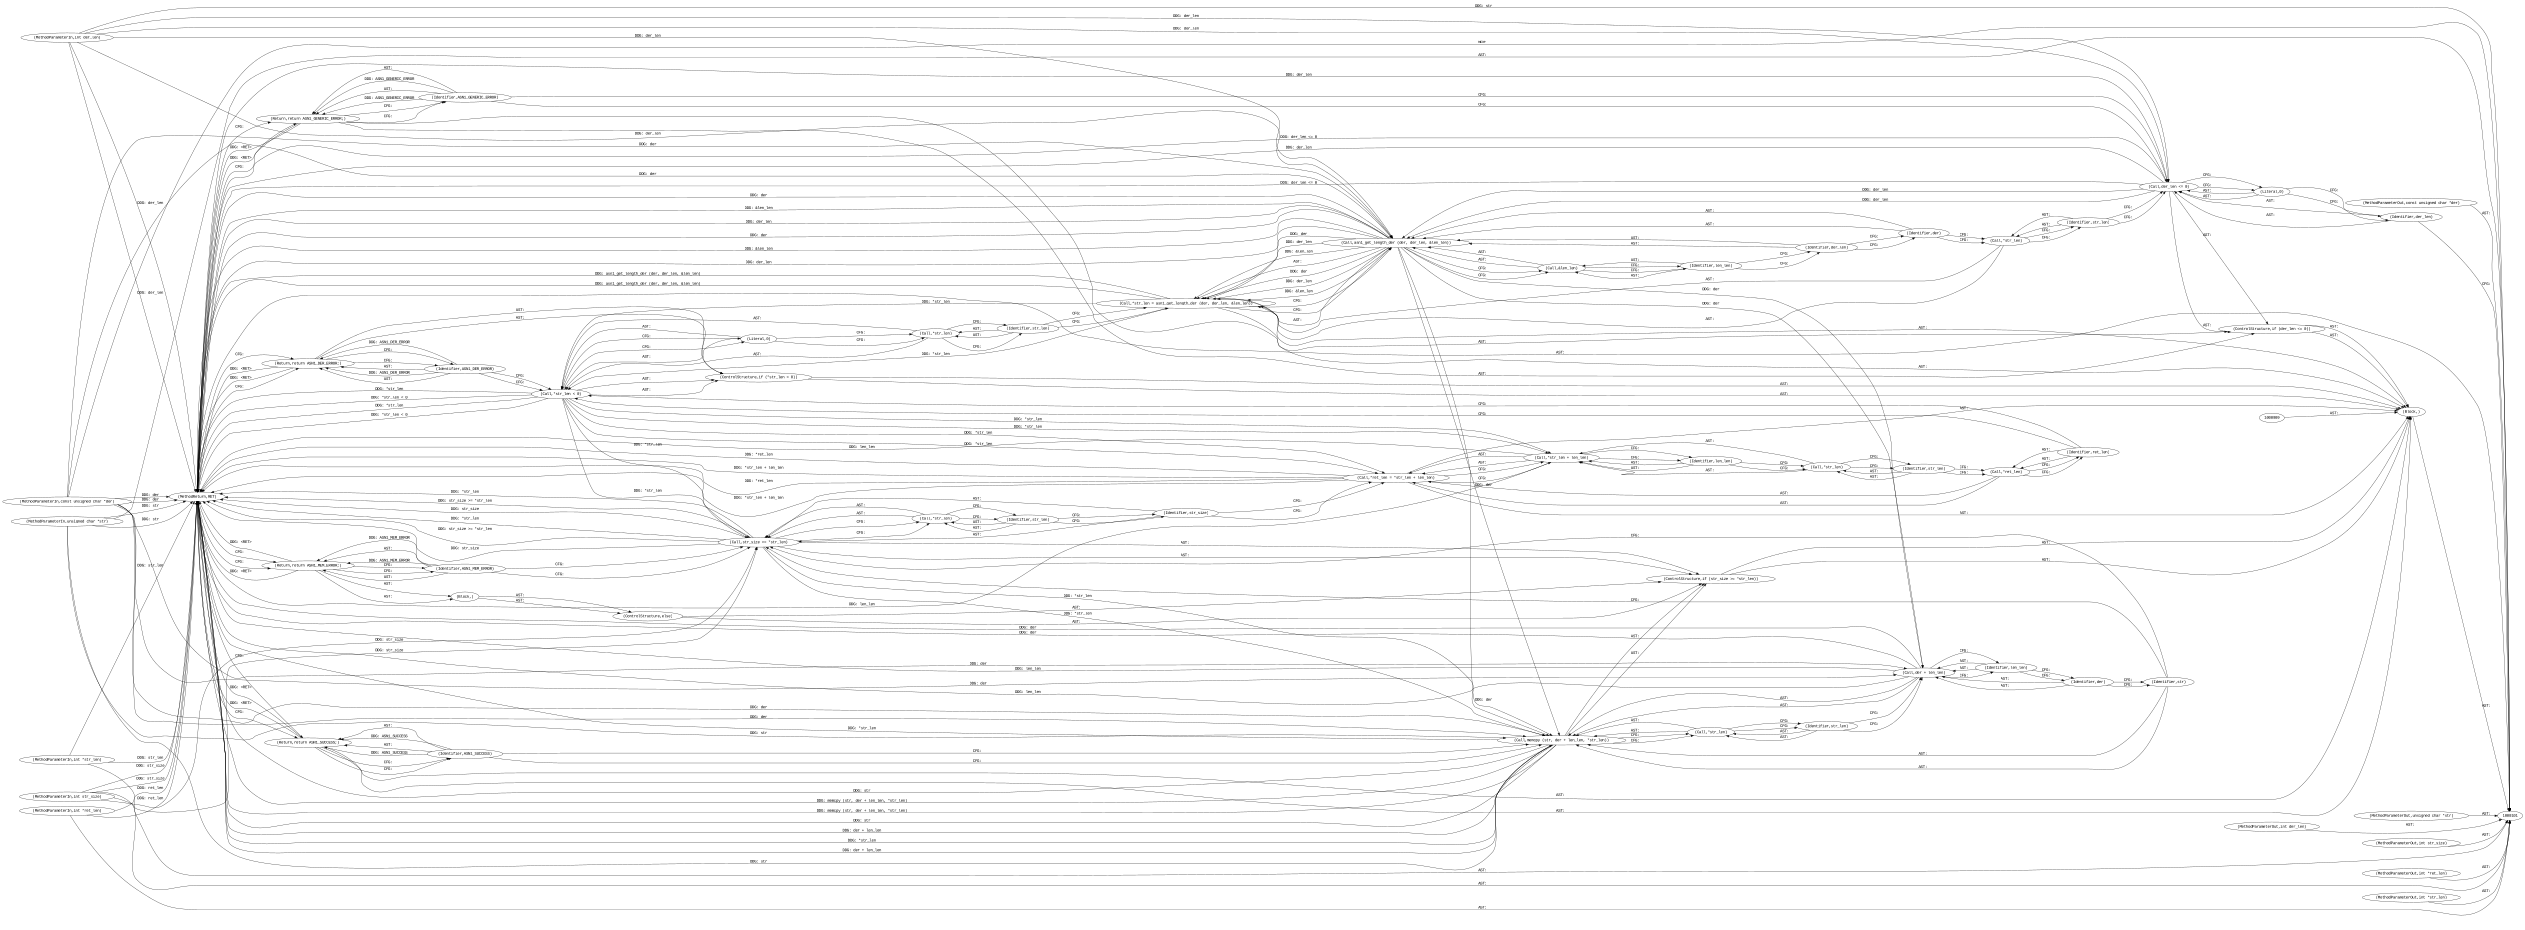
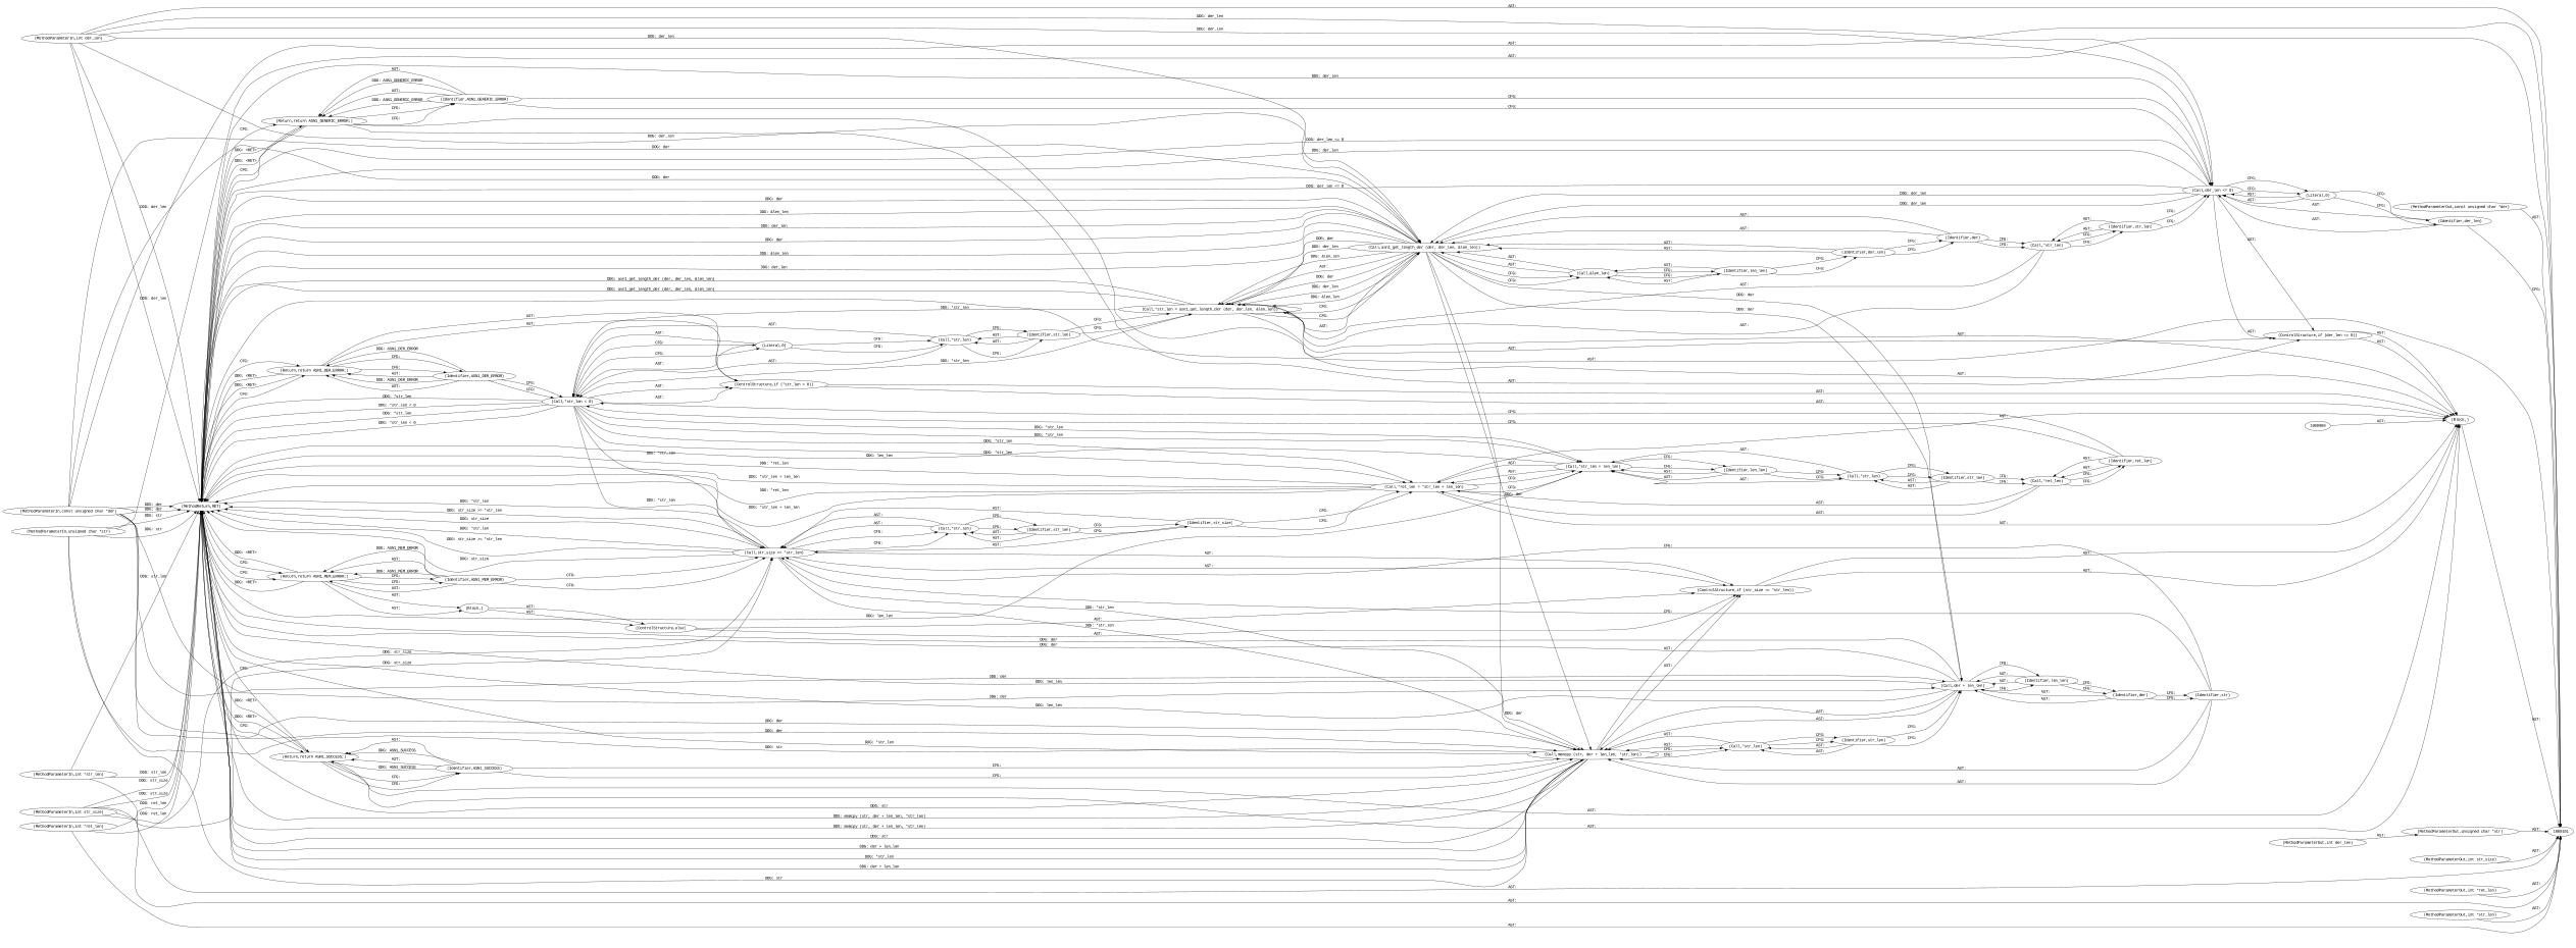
  digraph {
    fontname="Liberation Mono"
    rankdir=LR
    node [fontname="Liberation Mono"]
    edge [fontname="Liberation Mono"]
    n1 [label="(MethodReturn,RET)"]
    n2 [label="(Return,return ASN1_DER_ERROR;)"]
    n3 [label="(Return,return ASN1_MEM_ERROR;)"]
    n4 [label="(Return,return ASN1_SUCCESS;)"]
    n5 [label="(Return,return ASN1_GENERIC_ERROR;)"]
    1000101
    n7 [label="(ControlStructure,if (*str_len < 0))"]
    n8 [label="(Identifier,ASN1_DER_ERROR)"]
    n9 [label="(Block,)"]
    n10 [label="(Identifier,ASN1_MEM_ERROR)"]
    n11 [label="(Block,)"]
    n12 [label="(Identifier,ASN1_SUCCESS)"]
    n13 [label="(ControlStructure,if (der_len <= 0))"]
    n14 [label="(Identifier,ASN1_GENERIC_ERROR)"]
    n15 [label="(MethodParameterIn,const unsigned char *der)"]
    n16 [label="(Call,asn1_get_length_der (der, der_len, &len_len))"]
    n17 [label="(Call,der + len_len)"]
    n18 [label="(Call,memcpy (str, der + len_len, *str_len))"]
    n19 [label="(Call,*str_len = asn1_get_length_der (der, der_len, &len_len))"]
    n20 [label="(Call,&len_len)"]
    n21 [label="(Identifier,len_len)"]
    n22 [label="(ControlStructure,if (str_size >= *str_len))"]
    n23 [label="(Call,*str_len)"]
    n24 [label="(MethodParameterOut,const unsigned char *der)"]
    n25 [label="(MethodParameterIn,int der_len)"]
    n26 [label="(Call,der_len <= 0)"]
    n27 [label="(Literal,0)"]
    n28 [label="(MethodParameterOut,int der_len)"]
    n29 [label="(Call,*str_len < 0)"]
    n30 [label="(Identifier,len_len)"]
    n31 [label="(Literal,0)"]
    n32 [label="(Call,*str_len + len_len)"]
    n33 [label="(Call,*ret_len = *str_len + len_len)"]
    n34 [label="(Call,str_size >= *str_len)"]
    n35 [label="(Call,*str_len)"]
    n36 [label="(Identifier,str_len)"]
    n37 [label="(Identifier,der)"]
    n38 [label="(Identifier,der_len)"]
    n39 [label="(Call,*str_len)"]
    n40 [label="(Identifier,str_len)"]
    n41 [label="(Identifier,len_len)"]
    n42 [label="(Call,*str_len)"]
    n43 [label="(Call,*str_len)"]
    n44 [label="(Identifier,str_len)"]
    n45 [label="(Call,*ret_len)"]
    n46 [label="(Identifier,ret_len)"]
    n47 [label="(Identifier,str_len)"]
    n48 [label="(Identifier,str_size)"]
    n49 [label="(Identifier,str)"]
    n50 [label="(Identifier,der)"]
    n51 [label="(Identifier,str_len)"]
    n52 [label="(ControlStructure,else)"]
    n53 [label="(MethodParameterIn,unsigned char *str)"]
    n54 [label="(MethodParameterOut,unsigned char *str)"]
    n55 [label="(MethodParameterIn,int str_size)"]
    n56 [label="(MethodParameterOut,int str_size)"]
    n57 [label="(MethodParameterIn,int *ret_len)"]
    n58 [label="(MethodParameterOut,int *ret_len)"]
    n59 [label="(MethodParameterIn,int *str_len)"]
    n60 [label="(MethodParameterOut,int *str_len)"]
    n61 [label="(Identifier,der_len)"]
    n62 [label=1000909]
    n1 -> n2 [label="CFG: "]
    n1 -> n2 [label="CFG: "]
    n1 -> n3 [label="CFG: "]
    n1 -> n3 [label="CFG: "]
    n1 -> n4 [label="CFG: "]
    n1 -> n4 [label="CFG: "]
    n1 -> n5 [label="CFG: "]
    n1 -> n5 [label="CFG: "]
    n1 -> 1000101 [label="AST: "]
    n2 -> n1 [label="DDG: <RET>"]
    n2 -> n1 [label="DDG: <RET>"]
    n2 -> n7 [label="AST: "]
    n2 -> n7 [label="AST: "]
    n2 -> n8 [label="CFG: "]
    n2 -> n8 [label="CFG: "]
    n3 -> n1 [label="DDG: <RET>"]
    n3 -> n1 [label="DDG: <RET>"]
    n3 -> n9 [label="AST: "]
    n3 -> n9 [label="AST: "]
    n3 -> n10 [label="CFG: "]
    n3 -> n10 [label="CFG: "]
    n4 -> n1 [label="DDG: <RET>"]
    n4 -> n1 [label="DDG: <RET>"]
    n4 -> n11 [label="AST: "]
    n4 -> n11 [label="AST: "]
    n4 -> n12 [label="CFG: "]
    n4 -> n12 [label="CFG: "]
    n5 -> n1 [label="DDG: <RET>"]
    n5 -> n1 [label="DDG: <RET>"]
    n5 -> n13 [label="AST: "]
    n5 -> n13 [label="AST: "]
    n5 -> n14 [label="CFG: "]
    n5 -> n14 [label="CFG: "]
    n7 -> n11 [label="AST: "]
    n7 -> n11 [label="AST: "]
    n8 -> n2 [label="AST: "]
    n8 -> n2 [label="DDG: ASN1_DER_ERROR"]
    n8 -> n2 [label="AST: "]
    n8 -> n2 [label="DDG: ASN1_DER_ERROR"]
    n8 -> n29 [label="CFG: "]
    n8 -> n29 [label="CFG: "]
    n9 -> n52 [label="AST: "]
    n9 -> n52 [label="AST: "]
    n10 -> n3 [label="AST: "]
    n10 -> n3 [label="DDG: ASN1_MEM_ERROR"]
    n10 -> n3 [label="AST: "]
    n10 -> n3 [label="DDG: ASN1_MEM_ERROR"]
    n10 -> n34 [label="CFG: "]
    n10 -> n34 [label="CFG: "]
    n11 -> 1000101 [label="AST: "]
    n12 -> n4 [label="AST: "]
    n12 -> n4 [label="DDG: ASN1_SUCCESS"]
    n12 -> n4 [label="AST: "]
    n12 -> n4 [label="DDG: ASN1_SUCCESS"]
    n12 -> n18 [label="CFG: "]
    n12 -> n18 [label="CFG: "]
    n13 -> n11 [label="AST: "]
    n13 -> n11 [label="AST: "]
    n14 -> n5 [label="AST: "]
    n14 -> n5 [label="DDG: ASN1_GENERIC_ERROR"]
    n14 -> n5 [label="AST: "]
    n14 -> n5 [label="DDG: ASN1_GENERIC_ERROR"]
    n14 -> n26 [label="CFG: "]
    n14 -> n26 [label="CFG: "]
    n15 -> n1 [label="DDG: der"]
    n15 -> n1 [label="DDG: der"]
-   n15 -> 1000101 [label="MEM: "]
+   n15 -> 1000101 [label="AST: "]
    n15 -> n16 [label="DDG: der"]
    n15 -> n16 [label="DDG: der"]
    n15 -> n17 [label="DDG: der"]
    n15 -> n17 [label="DDG: der"]
    n15 -> n18 [label="DDG: der"]
    n15 -> n18 [label="DDG: der"]
    n16 -> n1 [label="DDG: der_len"]
    n16 -> n1 [label="DDG: der"]
    n16 -> n1 [label="DDG: &len_len"]
    n16 -> n1 [label="DDG: der_len"]
    n16 -> n1 [label="DDG: der"]
    n16 -> n1 [label="DDG: &len_len"]
    n16 -> n17 [label="DDG: der"]
    n16 -> n17 [label="DDG: der"]
    n16 -> n18 [label="DDG: der"]
    n16 -> n18 [label="DDG: der"]
    n16 -> n19 [label="AST: "]
    n16 -> n19 [label="DDG: der"]
    n16 -> n19 [label="DDG: der_len"]
    n16 -> n19 [label="DDG: &len_len"]
    n16 -> n19 [label="AST: "]
    n16 -> n19 [label="DDG: der"]
    n16 -> n19 [label="DDG: der_len"]
    n16 -> n19 [label="DDG: &len_len"]
    n16 -> n20 [label="CFG: "]
    n16 -> n20 [label="CFG: "]
    n17 -> n1 [label="DDG: der"]
    n17 -> n1 [label="DDG: len_len"]
    n17 -> n1 [label="DDG: der"]
    n17 -> n1 [label="DDG: len_len"]
    n17 -> n18 [label="AST: "]
    n17 -> n18 [label="AST: "]
    n17 -> n21 [label="CFG: "]
    n17 -> n21 [label="CFG: "]
    n18 -> n1 [label="DDG: *str_len"]
    n18 -> n1 [label="DDG: str"]
    n18 -> n1 [label="DDG: memcpy (str, der + len_len, *str_len)"]
    n18 -> n1 [label="DDG: der + len_len"]
    n18 -> n1 [label="DDG: *str_len"]
    n18 -> n1 [label="DDG: str"]
    n18 -> n1 [label="DDG: memcpy (str, der + len_len, *str_len)"]
    n18 -> n1 [label="DDG: der + len_len"]
    n18 -> n22 [label="AST: "]
    n18 -> n22 [label="AST: "]
    n18 -> n23 [label="CFG: "]
    n18 -> n23 [label="CFG: "]
    n19 -> n1 [label="DDG: asn1_get_length_der (der, der_len, &len_len)"]
    n19 -> n1 [label="DDG: asn1_get_length_der (der, der_len, &len_len)"]
    n19 -> n11 [label="AST: "]
    n19 -> n11 [label="AST: "]
    n19 -> n16 [label="CFG: "]
    n19 -> n16 [label="CFG: "]
    n19 -> n29 [label="DDG: *str_len"]
    n19 -> n29 [label="DDG: *str_len"]
    n20 -> n16 [label="AST: "]
    n20 -> n16 [label="AST: "]
    n20 -> n30 [label="CFG: "]
    n20 -> n30 [label="CFG: "]
    n21 -> n17 [label="AST: "]
    n21 -> n17 [label="AST: "]
    n21 -> n50 [label="CFG: "]
    n21 -> n50 [label="CFG: "]
    n22 -> n11 [label="AST: "]
    n22 -> n11 [label="AST: "]
    n23 -> n18 [label="AST: "]
    n23 -> n18 [label="AST: "]
    n23 -> n51 [label="CFG: "]
    n23 -> n51 [label="CFG: "]
    n24 -> 1000101 [label="AST: "]
    n25 -> n1 [label="DDG: der_len"]
    n25 -> n1 [label="DDG: der_len"]
-   n25 -> 1000101 [label="DDG: str"]
+   n25 -> 1000101 [label="AST: "]
    n25 -> n16 [label="DDG: der_len"]
    n25 -> n16 [label="DDG: der_len"]
    n25 -> n26 [label="DDG: der_len"]
    n25 -> n26 [label="DDG: der_len"]
    n26 -> n1 [label="DDG: der_len"]
    n26 -> n1 [label="DDG: der_len <= 0"]
    n26 -> n1 [label="DDG: der_len"]
    n26 -> n1 [label="DDG: der_len <= 0"]
    n26 -> n13 [label="AST: "]
    n26 -> n13 [label="AST: "]
    n26 -> n16 [label="DDG: der_len"]
    n26 -> n16 [label="DDG: der_len"]
    n26 -> n27 [label="CFG: "]
    n26 -> n27 [label="CFG: "]
    n27 -> n26 [label="AST: "]
    n27 -> n26 [label="AST: "]
    n27 -> n61 [label="CFG: "]
    n27 -> n61 [label="CFG: "]
-   n28 -> 1000101 [label="AST: "]
+   n28 -> n54 [label="AST: "]
    n29 -> n1 [label="DDG: *str_len"]
    n29 -> n1 [label="DDG: *str_len < 0"]
    n29 -> n1 [label="DDG: *str_len"]
    n29 -> n1 [label="DDG: *str_len < 0"]
    n29 -> n7 [label="AST: "]
    n29 -> n7 [label="AST: "]
    n29 -> n31 [label="CFG: "]
    n29 -> n31 [label="CFG: "]
    n29 -> n32 [label="DDG: *str_len"]
    n29 -> n32 [label="DDG: *str_len"]
    n29 -> n33 [label="DDG: *str_len"]
    n29 -> n33 [label="DDG: *str_len"]
    n29 -> n34 [label="DDG: *str_len"]
    n29 -> n34 [label="DDG: *str_len"]
    n30 -> n20 [label="AST: "]
    n30 -> n20 [label="AST: "]
    n30 -> n38 [label="CFG: "]
    n30 -> n38 [label="CFG: "]
    n31 -> n29 [label="AST: "]
    n31 -> n29 [label="AST: "]
    n31 -> n39 [label="CFG: "]
    n31 -> n39 [label="CFG: "]
    n32 -> n1 [label="DDG: len_len"]
    n32 -> n1 [label="DDG: len_len"]
    n32 -> n33 [label="AST: "]
    n32 -> n33 [label="AST: "]
    n32 -> n41 [label="CFG: "]
    n32 -> n41 [label="CFG: "]
    n33 -> n1 [label="DDG: *ret_len"]
    n33 -> n1 [label="DDG: *str_len + len_len"]
    n33 -> n1 [label="DDG: *ret_len"]
    n33 -> n1 [label="DDG: *str_len + len_len"]
    n33 -> n11 [label="AST: "]
    n33 -> n11 [label="AST: "]
    n33 -> n32 [label="CFG: "]
    n33 -> n32 [label="CFG: "]
    n34 -> n1 [label="DDG: str_size"]
    n34 -> n1 [label="DDG: *str_len"]
    n34 -> n1 [label="DDG: str_size >= *str_len"]
    n34 -> n1 [label="DDG: str_size"]
    n34 -> n1 [label="DDG: *str_len"]
    n34 -> n1 [label="DDG: str_size >= *str_len"]
    n34 -> n18 [label="DDG: *str_len"]
    n34 -> n18 [label="DDG: *str_len"]
    n34 -> n22 [label="AST: "]
    n34 -> n22 [label="AST: "]
    n34 -> n42 [label="CFG: "]
    n34 -> n42 [label="CFG: "]
    n35 -> n19 [label="AST: "]
    n35 -> n19 [label="AST: "]
    n35 -> n36 [label="CFG: "]
    n35 -> n36 [label="CFG: "]
    n36 -> n26 [label="CFG: "]
    n36 -> n26 [label="CFG: "]
    n36 -> n35 [label="AST: "]
    n36 -> n35 [label="AST: "]
    n37 -> n16 [label="AST: "]
    n37 -> n16 [label="AST: "]
    n37 -> n35 [label="CFG: "]
    n37 -> n35 [label="CFG: "]
    n38 -> n16 [label="AST: "]
    n38 -> n16 [label="AST: "]
    n38 -> n37 [label="CFG: "]
    n38 -> n37 [label="CFG: "]
    n39 -> n29 [label="AST: "]
    n39 -> n29 [label="AST: "]
    n39 -> n40 [label="CFG: "]
    n39 -> n40 [label="CFG: "]
    n40 -> n19 [label="CFG: "]
    n40 -> n19 [label="CFG: "]
    n40 -> n39 [label="AST: "]
    n40 -> n39 [label="AST: "]
    n41 -> n32 [label="AST: "]
    n41 -> n32 [label="AST: "]
    n41 -> n43 [label="CFG: "]
    n41 -> n43 [label="CFG: "]
    n42 -> n34 [label="AST: "]
    n42 -> n34 [label="AST: "]
    n42 -> n47 [label="CFG: "]
    n42 -> n47 [label="CFG: "]
    n43 -> n32 [label="AST: "]
    n43 -> n32 [label="AST: "]
    n43 -> n44 [label="CFG: "]
    n43 -> n44 [label="CFG: "]
    n44 -> n43 [label="AST: "]
    n44 -> n43 [label="AST: "]
    n44 -> n45 [label="CFG: "]
    n44 -> n45 [label="CFG: "]
    n45 -> n33 [label="AST: "]
    n45 -> n33 [label="AST: "]
    n45 -> n46 [label="CFG: "]
    n45 -> n46 [label="CFG: "]
    n46 -> n29 [label="CFG: "]
    n46 -> n29 [label="CFG: "]
    n46 -> n45 [label="AST: "]
    n46 -> n45 [label="AST: "]
    n47 -> n42 [label="AST: "]
    n47 -> n42 [label="AST: "]
    n47 -> n48 [label="CFG: "]
    n47 -> n48 [label="CFG: "]
    n48 -> n33 [label="CFG: "]
    n48 -> n33 [label="CFG: "]
    n48 -> n34 [label="AST: "]
    n48 -> n34 [label="AST: "]
    n49 -> n18 [label="AST: "]
    n49 -> n18 [label="AST: "]
    n49 -> n34 [label="CFG: "]
    n49 -> n34 [label="CFG: "]
    n50 -> n17 [label="AST: "]
    n50 -> n17 [label="AST: "]
    n50 -> n49 [label="CFG: "]
    n50 -> n49 [label="CFG: "]
    n51 -> n17 [label="CFG: "]
    n51 -> n17 [label="CFG: "]
    n51 -> n23 [label="AST: "]
    n51 -> n23 [label="AST: "]
    n52 -> n22 [label="AST: "]
    n52 -> n22 [label="AST: "]
    n53 -> n1 [label="DDG: str"]
    n53 -> n1 [label="DDG: str"]
    n53 -> 1000101 [label="AST: "]
    n53 -> n18 [label="DDG: str"]
    n53 -> n18 [label="DDG: str"]
    n54 -> 1000101 [label="AST: "]
    n55 -> n1 [label="DDG: str_size"]
    n55 -> n1 [label="DDG: str_size"]
    n55 -> 1000101 [label="AST: "]
    n55 -> n34 [label="DDG: str_size"]
    n55 -> n34 [label="DDG: str_size"]
    n56 -> 1000101 [label="AST: "]
    n57 -> n1 [label="DDG: ret_len"]
    n57 -> n1 [label="DDG: ret_len"]
    n57 -> 1000101 [label="AST: "]
    n58 -> 1000101 [label="AST: "]
    n59 -> n1 [label="DDG: str_len"]
    n59 -> n1 [label="DDG: str_len"]
    n59 -> 1000101 [label="AST: "]
    n60 -> 1000101 [label="AST: "]
    n61 -> 1000101 [label="CFG: "]
    n61 -> n26 [label="AST: "]
    n61 -> n26 [label="AST: "]
    n62 -> n11 [label="AST: "]
  }
